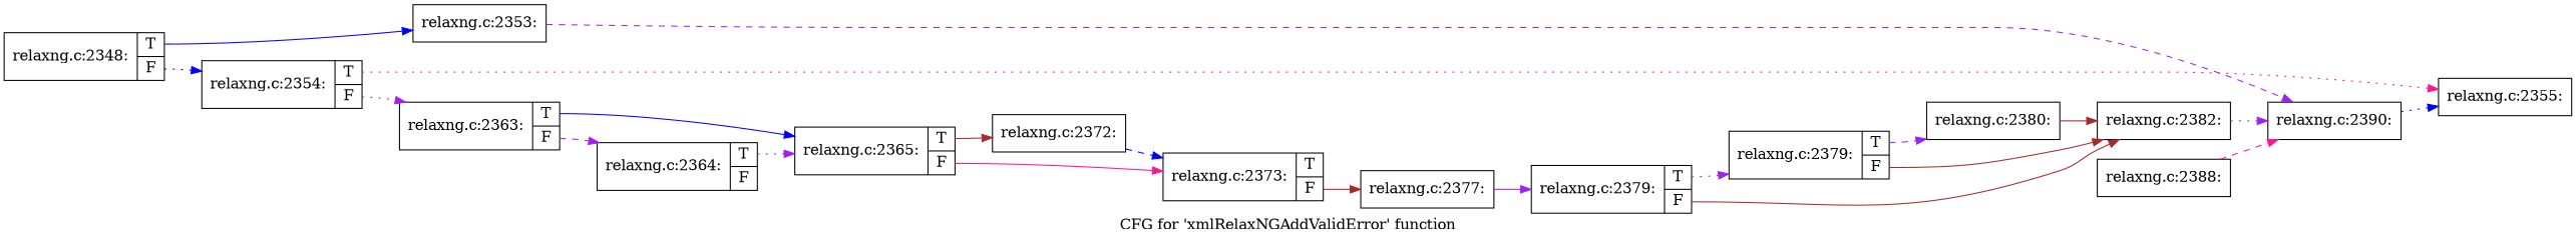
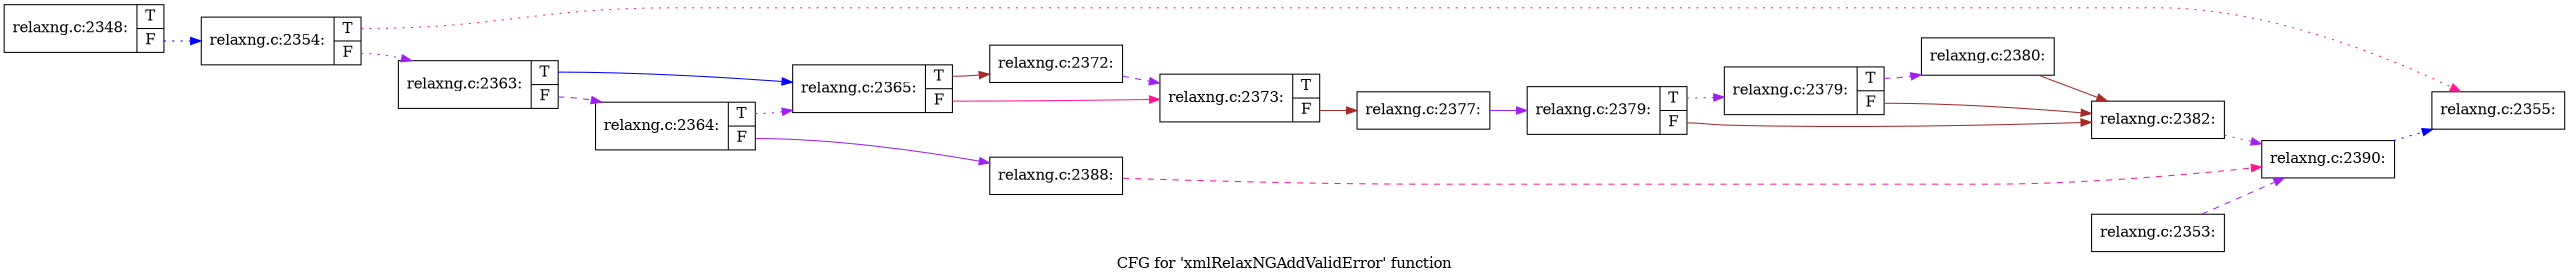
  digraph {
    label="CFG for 'xmlRelaxNGAddValidError' function"
    rankdir=LR
    node [shape=record]
    edge [color=purple style=solid tailport=s1]
    n1 [label="{relaxng.c:2348:|{<s0>T|<s1>F}}"]
    n2 [label="{relaxng.c:2353:}"]
    n3 [label="{relaxng.c:2354:|{<s0>T|<s1>F}}"]
    n4 [label="{relaxng.c:2390:}"]
    n5 [label="{relaxng.c:2355:}"]
    n6 [label="{relaxng.c:2363:|{<s0>T|<s1>F}}"]
    n7 [label="{relaxng.c:2365:|{<s0>T|<s1>F}}"]
    n8 [label="{relaxng.c:2364:|{<s0>T|<s1>F}}"]
    n9 [label="{relaxng.c:2372:}"]
    n10 [label="{relaxng.c:2373:|{<s0>T|<s1>F}}"]
    n11 [label="{relaxng.c:2388:}"]
    n12 [label="{relaxng.c:2377:}"]
    n13 [label="{relaxng.c:2379:|{<s0>T|<s1>F}}"]
    n14 [label="{relaxng.c:2379:|{<s0>T|<s1>F}}"]
    n15 [label="{relaxng.c:2382:}"]
    n16 [label="{relaxng.c:2380:}"]
-   n1 -> n2 [color=blue tailport=s0]
    n1 -> n3 [color=blue style=dotted]
    n2 -> n4 [style=dashed tailport=""]
    n3 -> n5 [color=deeppink style=dotted tailport=s0]
    n3 -> n6 [style=dotted]
    n4 -> n5 [color=blue style=dotted tailport=""]
    n6 -> n7 [color=blue tailport=s0]
    n6 -> n8 [style=dashed]
    n7 -> n9 [color=brown tailport=s0]
    n7 -> n10 [color=deeppink]
    n8 -> n7 [style=dotted tailport=s0]
-   n9 -> n10 [color=blue style=dashed tailport=""]
+   n8 -> n11
+   n9 -> n10 [style=dashed tailport=""]
    n10 -> n12 [color=brown]
    n11 -> n4 [color=deeppink style=dashed tailport=""]
    n12 -> n13 [tailport=""]
    n13 -> n14 [style=dotted tailport=s0]
    n13 -> n15 [color=brown]
    n14 -> n15 [color=brown]
    n14 -> n16 [style=dashed tailport=s0]
    n15 -> n4 [style=dotted tailport=""]
    n16 -> n15 [color=brown tailport=""]
  }
